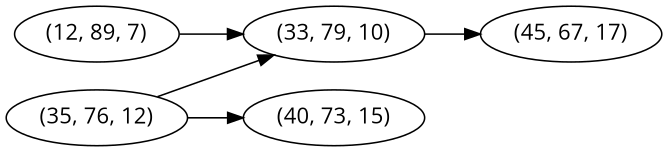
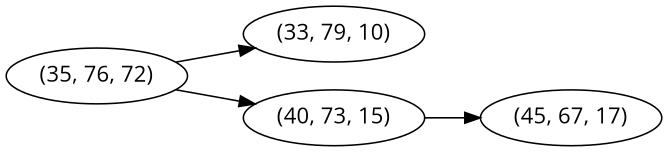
  digraph {
    fontname="Open Sans"
    rankdir=LR
    node [fontname="Open Sans"]
    edge [fontname="Open Sans"]
-   "(12, 89, 7)"
    "(33, 79, 10)"
-   "(35, 76, 12)"
+   "(35, 76, 12)" [label="(35, 76, 72)"]
    "(40, 73, 15)"
    "(45, 67, 17)"
-   "(12, 89, 7)" -> "(33, 79, 10)"
    "(35, 76, 12)" -> "(33, 79, 10)"
    "(35, 76, 12)" -> "(40, 73, 15)"
-   "(33, 79, 10)" -> "(45, 67, 17)"
+   "(40, 73, 15)" -> "(45, 67, 17)"
  }
